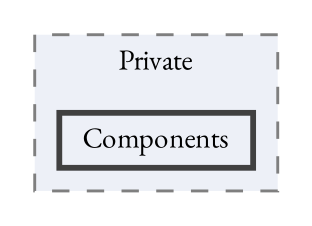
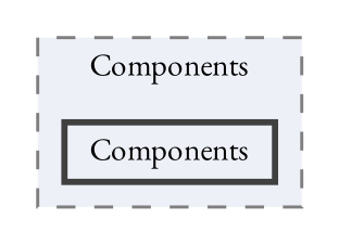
  digraph {
    compound=true
    fontname="EB Garamond"
    n1 [color=grey25 fillcolor="#edf0f7" fontname="EB Garamond" fontsize=10 height=0.2 label=Components shape=box style="filled,bold" width=0.4]
    subgraph cluster_1 {
      bgcolor="#edf0f7"
      fontsize=10
-     label=Private
+     label=Components
      pencolor=grey50
      style="filled,dashed"
      n1
    }
  }
